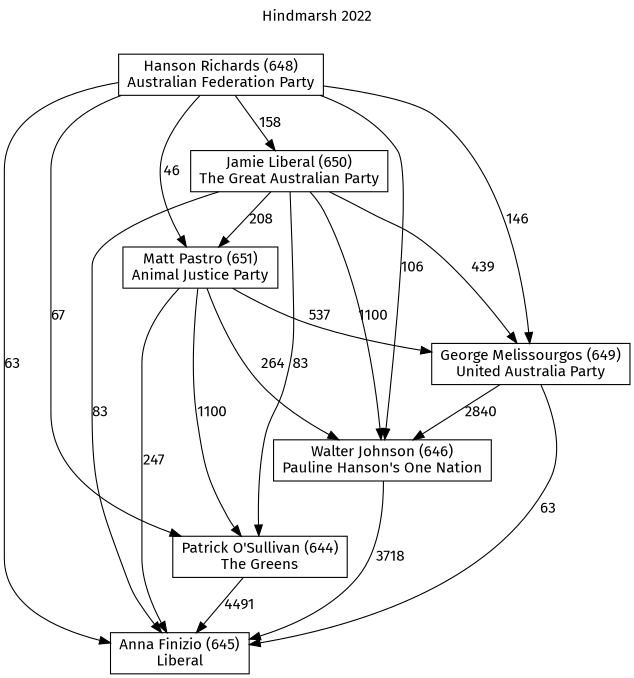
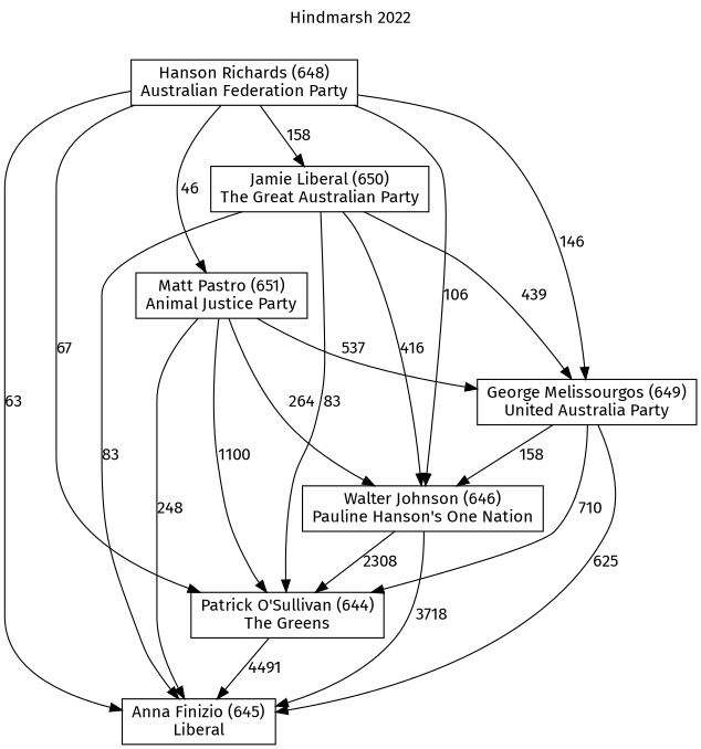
  digraph {
    fontname="Fira Sans"
    label="Hindmarsh 2022"
    labelloc=t
    mclimit=10
    node [fontname="Fira Sans" shape=box]
    edge [fontname="Fira Sans"]
    n1 [label="Anna Finizio (645)\nLiberal"]
    n2 [label="Patrick O'Sullivan (644)\nThe Greens"]
    n3 [label="Walter Johnson (646)\nPauline Hanson's One Nation"]
    n4 [label="George Melissourgos (649)\nUnited Australia Party"]
    n5 [label="Matt Pastro (651)\nAnimal Justice Party"]
    n6 [label="Jamie Liberal (650)\nThe Great Australian Party"]
    n7 [label="Hanson Richards (648)\nAustralian Federation Party"]
    n2 -> n1 [label=4491]
    n3 -> n1 [label=3718]
-   n4 -> n1 [label=63]
-   n4 -> n3 [label=2840]
-   n5 -> n1 [label=247]
+   n3 -> n2 [label=2308]
+   n4 -> n1 [label=625]
+   n4 -> n2 [label=710]
+   n4 -> n3 [label=158]
+   n5 -> n1 [label=248]
    n5 -> n2 [label=1100]
    n5 -> n3 [label=264]
    n5 -> n4 [label=537]
    n6 -> n1 [label=83]
    n6 -> n2 [label=83]
-   n6 -> n3 [label=1100]
+   n6 -> n3 [label=416]
    n6 -> n4 [label=439]
-   n6 -> n5 [label=208]
    n7 -> n1 [label=63]
    n7 -> n2 [label=67]
    n7 -> n3 [label=106]
    n7 -> n4 [label=146]
    n7 -> n5 [label=46]
    n7 -> n6 [label=158]
  }
